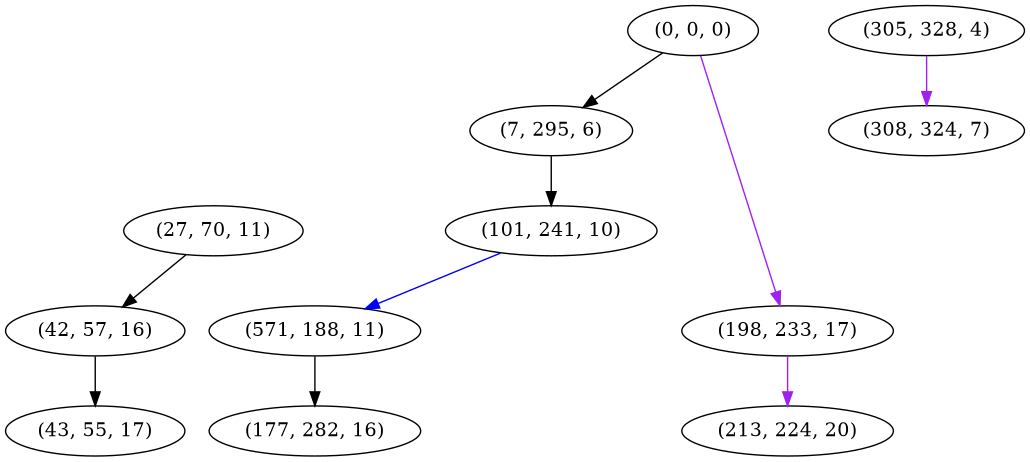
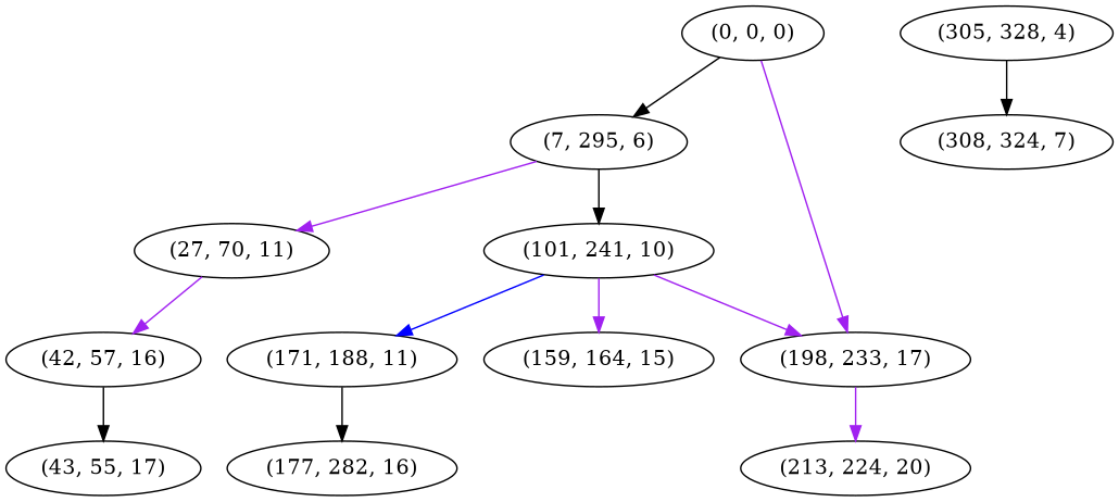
  digraph {
    edge [color=purple]
    "(0, 0, 0)"
    "(7, 295, 6)"
    "(198, 233, 17)"
    "(27, 70, 11)"
    "(101, 241, 10)"
    "(305, 328, 4)"
    "(308, 324, 7)"
    "(42, 57, 16)"
-   "(171, 188, 11)" [label="(571, 188, 11)"]
+   "(159, 164, 15)"
+   "(171, 188, 11)"
    "(43, 55, 17)"
    n12 [label="(177, 282, 16)"]
    "(213, 224, 20)"
    "(0, 0, 0)" -> "(7, 295, 6)" [color=black]
    "(0, 0, 0)" -> "(198, 233, 17)"
+   "(7, 295, 6)" -> "(27, 70, 11)"
    "(7, 295, 6)" -> "(101, 241, 10)" [color=black]
    "(198, 233, 17)" -> "(213, 224, 20)"
-   "(27, 70, 11)" -> "(42, 57, 16)" [color=black]
+   "(27, 70, 11)" -> "(42, 57, 16)"
+   "(101, 241, 10)" -> "(198, 233, 17)"
+   "(101, 241, 10)" -> "(159, 164, 15)"
    "(101, 241, 10)" -> "(171, 188, 11)" [color=blue]
-   "(305, 328, 4)" -> "(308, 324, 7)"
+   "(305, 328, 4)" -> "(308, 324, 7)" [color=black]
    "(42, 57, 16)" -> "(43, 55, 17)" [color=black]
    "(171, 188, 11)" -> n12 [color=black]
  }
